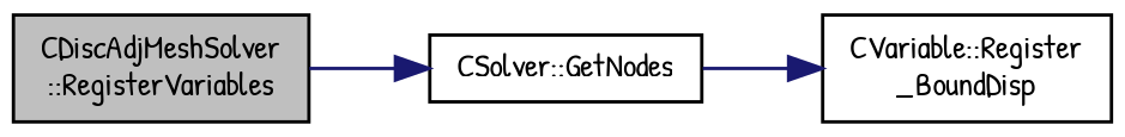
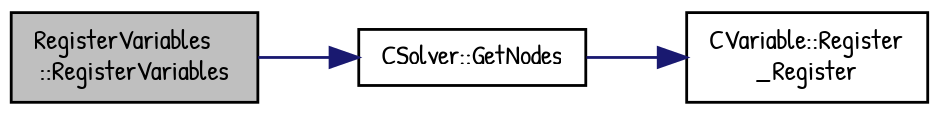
  digraph {
    fontname="Patrick Hand"
    rankdir=LR
    node [color=black fillcolor=white fontname="Patrick Hand" fontsize=10 shape=record style=filled]
    edge [color=midnightblue fontname="Patrick Hand" fontsize=10 labelfontname=Helvetica labelfontsize=10 style=solid]
-   n1 [fillcolor=grey75 fontcolor=black height=0.2 label="CDiscAdjMeshSolver\l::RegisterVariables" width=0.4]
+   n1 [fillcolor=grey75 fontcolor=black height=0.2 label="RegisterVariables\l::RegisterVariables" width=0.4]
    n2 [height=0.2 label="CSolver::GetNodes" width=0.4]
-   n3 [height=0.2 label="CVariable::Register\l_BoundDisp" width=0.4]
+   n3 [height=0.2 label="CVariable::Register\l_Register" width=0.4]
    n1 -> n2
    n2 -> n3
  }
